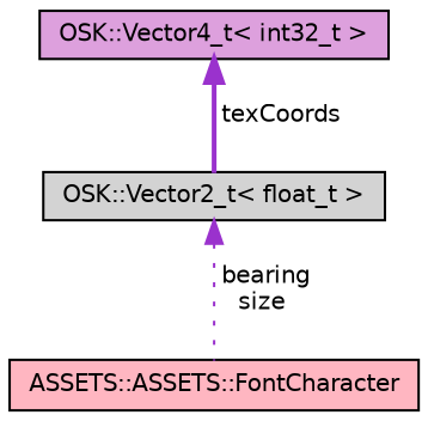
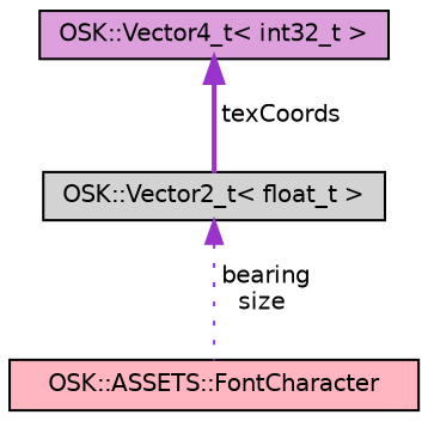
  digraph {
    node [color=black fontname=Helvetica fontsize=10 shape=record style=filled]
    edge [color=darkorchid3 dir=back fontname=Helvetica fontsize=10 labelfontname=Helvetica labelfontsize=10]
-   n1 [fillcolor=lightpink fontcolor=black height=0.2 label="ASSETS::ASSETS::FontCharacter" width=0.4]
+   n1 [fillcolor=lightpink fontcolor=black height=0.2 label="OSK::ASSETS::FontCharacter" width=0.4]
    n2 [fillcolor=plum height=0.2 label="OSK::Vector4_t\< int32_t \>" width=0.4]
    n3 [fillcolor=lightgrey height=0.2 label="OSK::Vector2_t\< float_t \>" width=0.4]
    n2 -> n3 [label=" texCoords" style=bold]
    n3 -> n1 [label=" bearing\nsize" style=dotted]
  }
